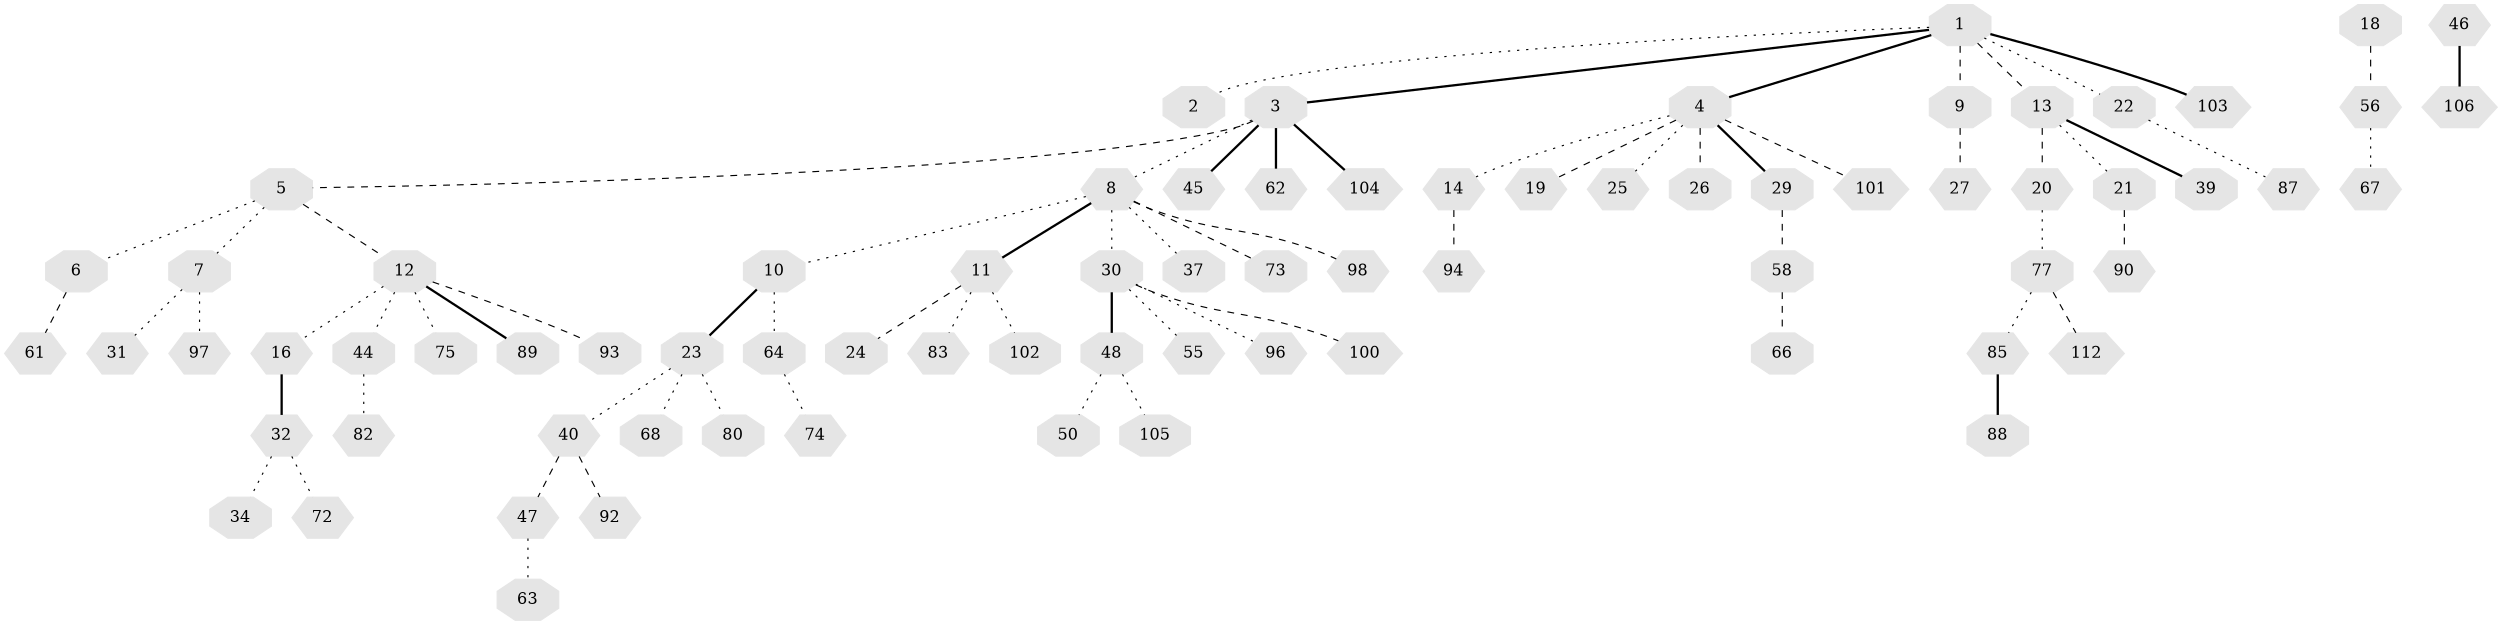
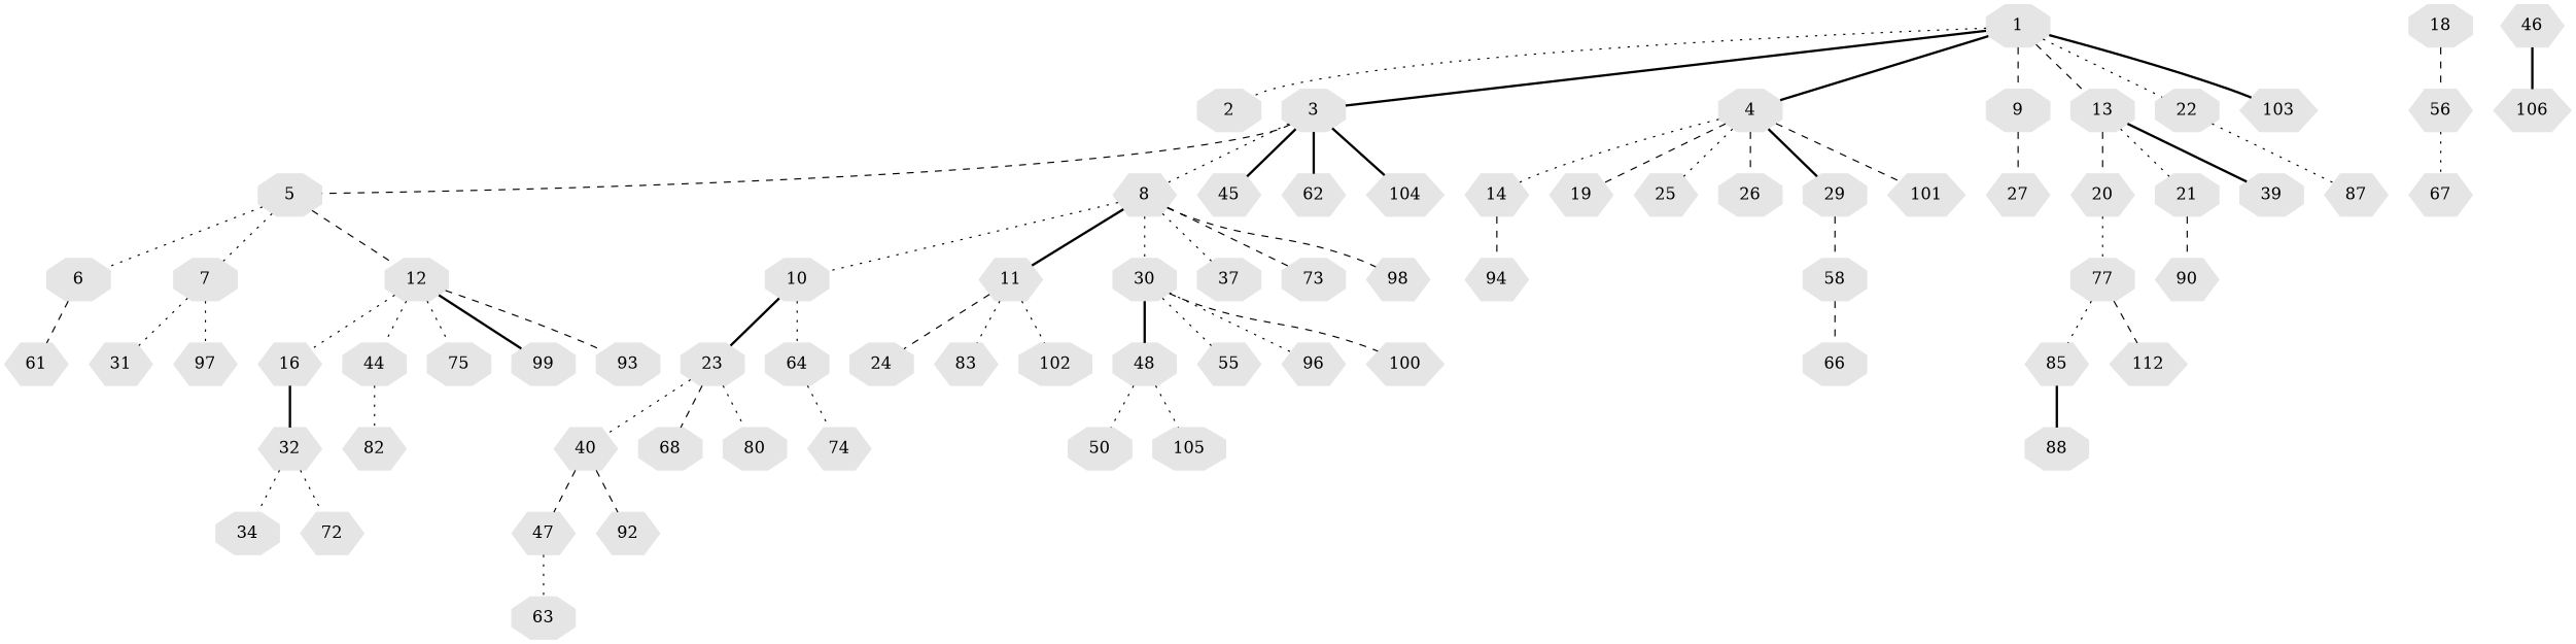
  graph {
    node [color=gray90 shape=octagon style=filled]
    edge [style=dotted]
    1 [super="+91"]
    2 [super="+110"]
    3 [super="+33"]
    4 [super="+17"]
    9 [super="+79"]
    13 [super="+15"]
    22 [super="+41"]
    103 [shape=hexagon]
    5
    8 [shape=hexagon super="+36"]
    45 [shape=hexagon]
    62 [shape=hexagon]
    104 [shape=hexagon]
    14 [shape=hexagon]
    19 [shape=hexagon]
    25 [shape=hexagon super="+99"]
    26
    29
    101 [shape=hexagon]
    27 [shape=hexagon]
    20 [shape=hexagon super="+51"]
    21 [super="+60"]
    39
    87 [shape=hexagon super="+109"]
    6 [super="+59"]
    7 [super="+42"]
    12 [super="+28"]
    10 [super="+108"]
    11 [shape=hexagon super="+78"]
    30 [super="+52"]
    37 [super="+38"]
    73
    98 [shape=hexagon]
    94 [shape=hexagon]
    58 [super="+71"]
    61 [shape=hexagon super="+76"]
    31 [shape=hexagon]
    97 [shape=hexagon]
    16 [shape=hexagon super="+86"]
    44 [super="+81"]
    75
-   89
+   89 [label=99]
    93
    23 [super="+35"]
    64
    24 [super="+53"]
    83 [shape=hexagon]
    102
    48 [super="+65"]
    55 [shape=hexagon]
    96 [shape=hexagon]
    100 [shape=hexagon]
    40 [shape=hexagon super="+84"]
    68
    80
    74 [shape=hexagon]
    32 [shape=hexagon super="+107"]
    18 [super="+43"]
    56 [shape=hexagon]
    82 [shape=hexagon]
    77 [super="+95"]
    90 [shape=hexagon]
    34 [super="+113"]
    72 [shape=hexagon]
    46 [shape=hexagon super="+49"]
    106 [shape=hexagon]
    67 [shape=hexagon]
    85 [shape=hexagon]
    112 [shape=hexagon]
    47 [shape=hexagon super="+57"]
    92 [shape=hexagon]
    66 [super="+69"]
    50
    105
    63
    88 [super="+111"]
    1 -- 2
    1 -- 3 [style=bold]
    1 -- 4 [style=bold]
    1 -- 9 [style=dashed]
    1 -- 13 [style=dashed]
    1 -- 22
    1 -- 103 [style=bold]
    3 -- 5 [style=dashed]
    3 -- 8
    3 -- 45 [style=bold]
    3 -- 62 [style=bold]
    3 -- 104 [style=bold]
    4 -- 14
    4 -- 19 [style=dashed]
    4 -- 25
    4 -- 26 [style=dashed]
    4 -- 29 [style=bold]
    4 -- 101 [style=dashed]
    9 -- 27 [style=dashed]
    13 -- 20 [style=dashed]
    13 -- 21
    13 -- 39 [style=bold]
    22 -- 87
    5 -- 6
    5 -- 7
    5 -- 12 [style=dashed]
    8 -- 10
    8 -- 11 [style=bold]
    8 -- 30
    8 -- 37
    8 -- 73 [style=dashed]
    8 -- 98 [style=dashed]
    14 -- 94 [style=dashed]
    29 -- 58 [style=dashed]
    20 -- 77
    21 -- 90 [style=dashed]
    6 -- 61 [style=dashed]
    7 -- 31
    7 -- 97
    12 -- 16
    12 -- 44
    12 -- 75
    12 -- 89 [style=bold]
    12 -- 93 [style=dashed]
    10 -- 23 [style=bold]
    10 -- 64
    11 -- 24 [style=dashed]
    11 -- 83
    11 -- 102
    30 -- 48 [style=bold]
    30 -- 55
    30 -- 96
    30 -- 100 [style=dashed]
    58 -- 66 [style=dashed]
    16 -- 32 [style=bold]
    44 -- 82
    23 -- 40
-   23 -- 68
+   23 -- 68 [style=dashed]
    23 -- 80
    64 -- 74
    48 -- 50
    48 -- 105
    40 -- 47 [style=dashed]
    40 -- 92 [style=dashed]
    32 -- 34
    32 -- 72
    18 -- 56 [style=dashed]
    56 -- 67
    77 -- 85
    77 -- 112 [style=dashed]
    46 -- 106 [style=bold]
    85 -- 88 [style=bold]
    47 -- 63
  }
